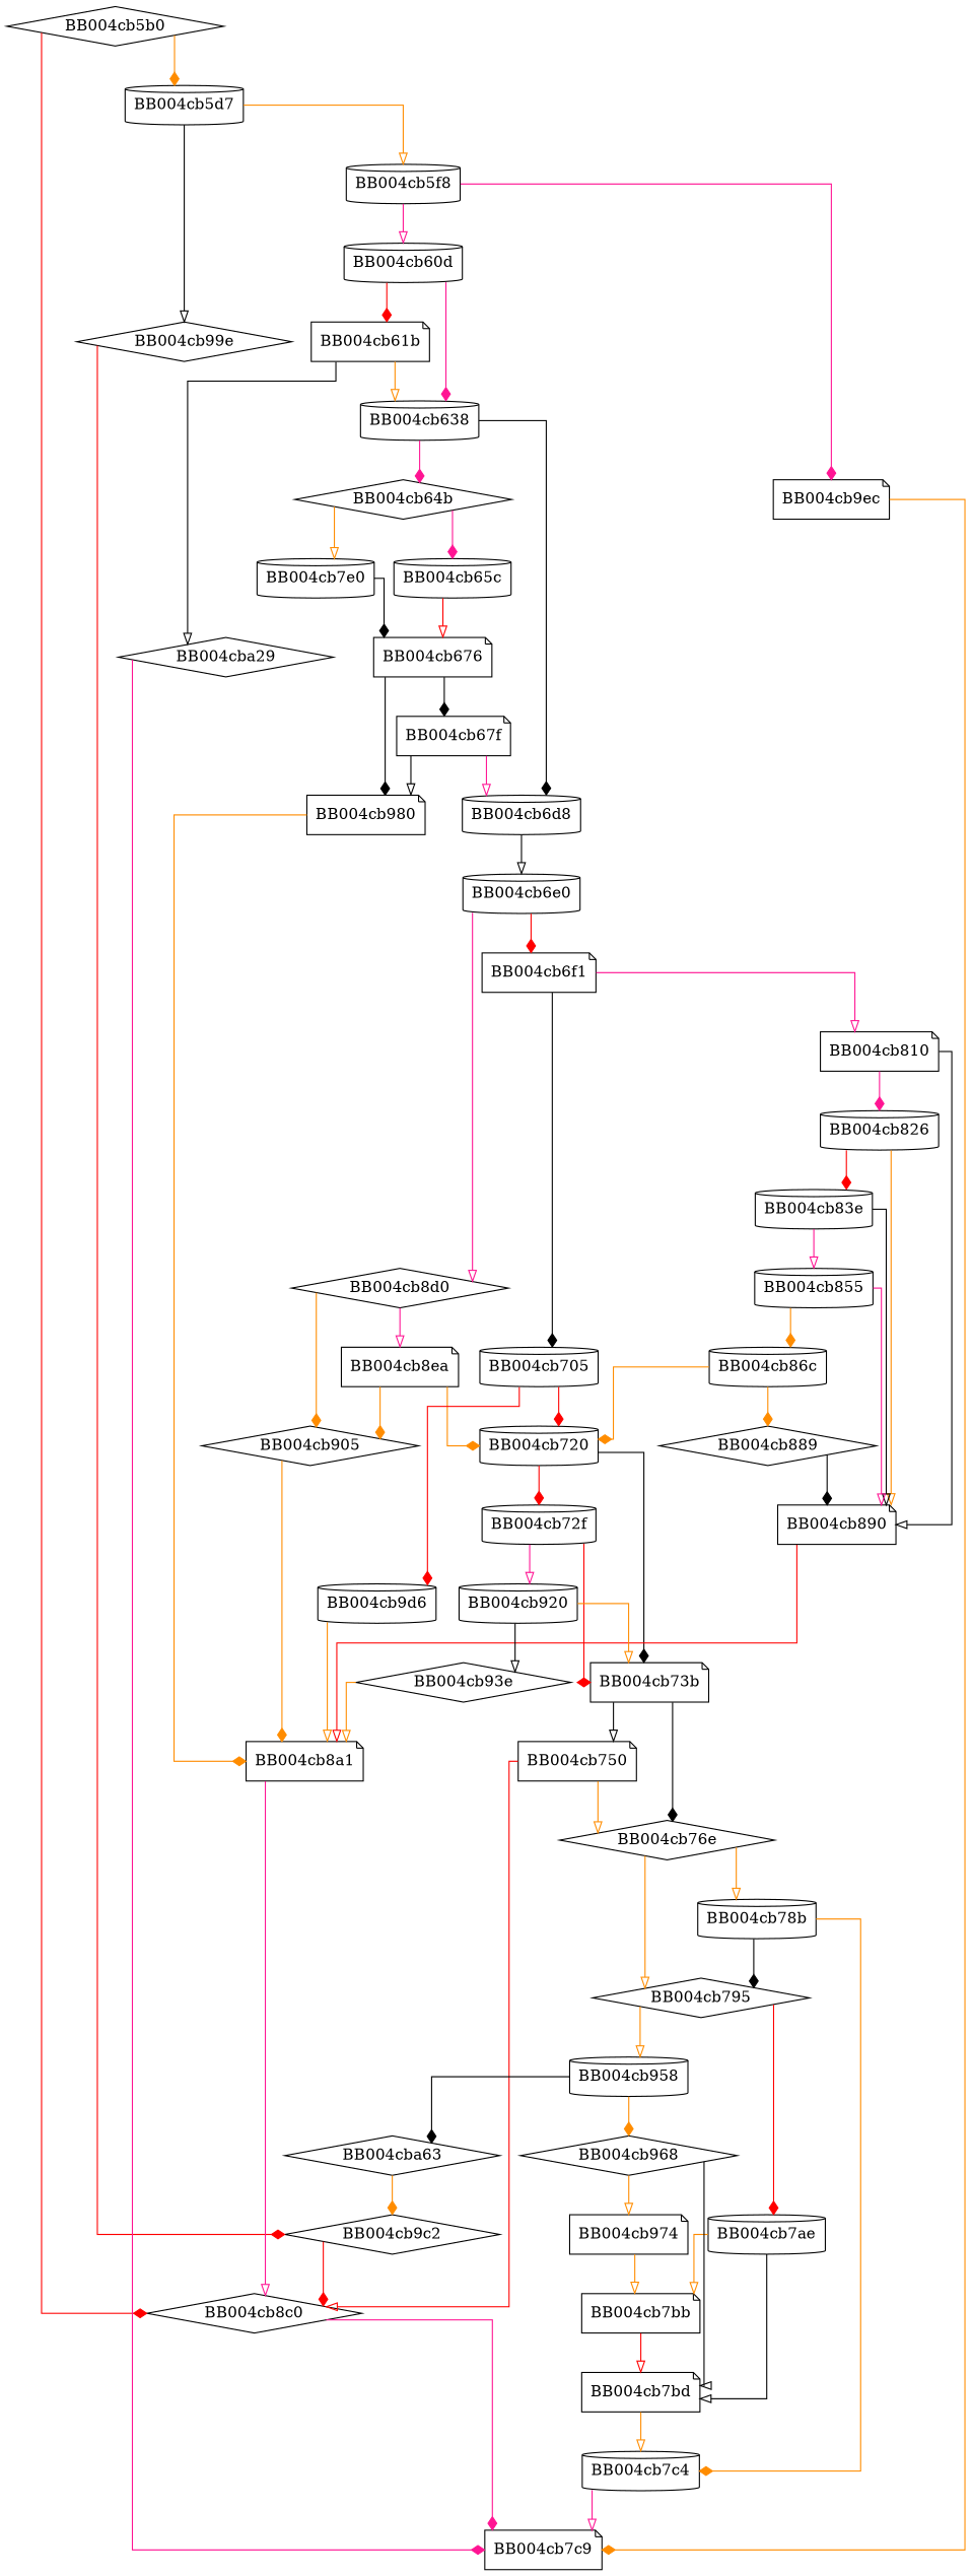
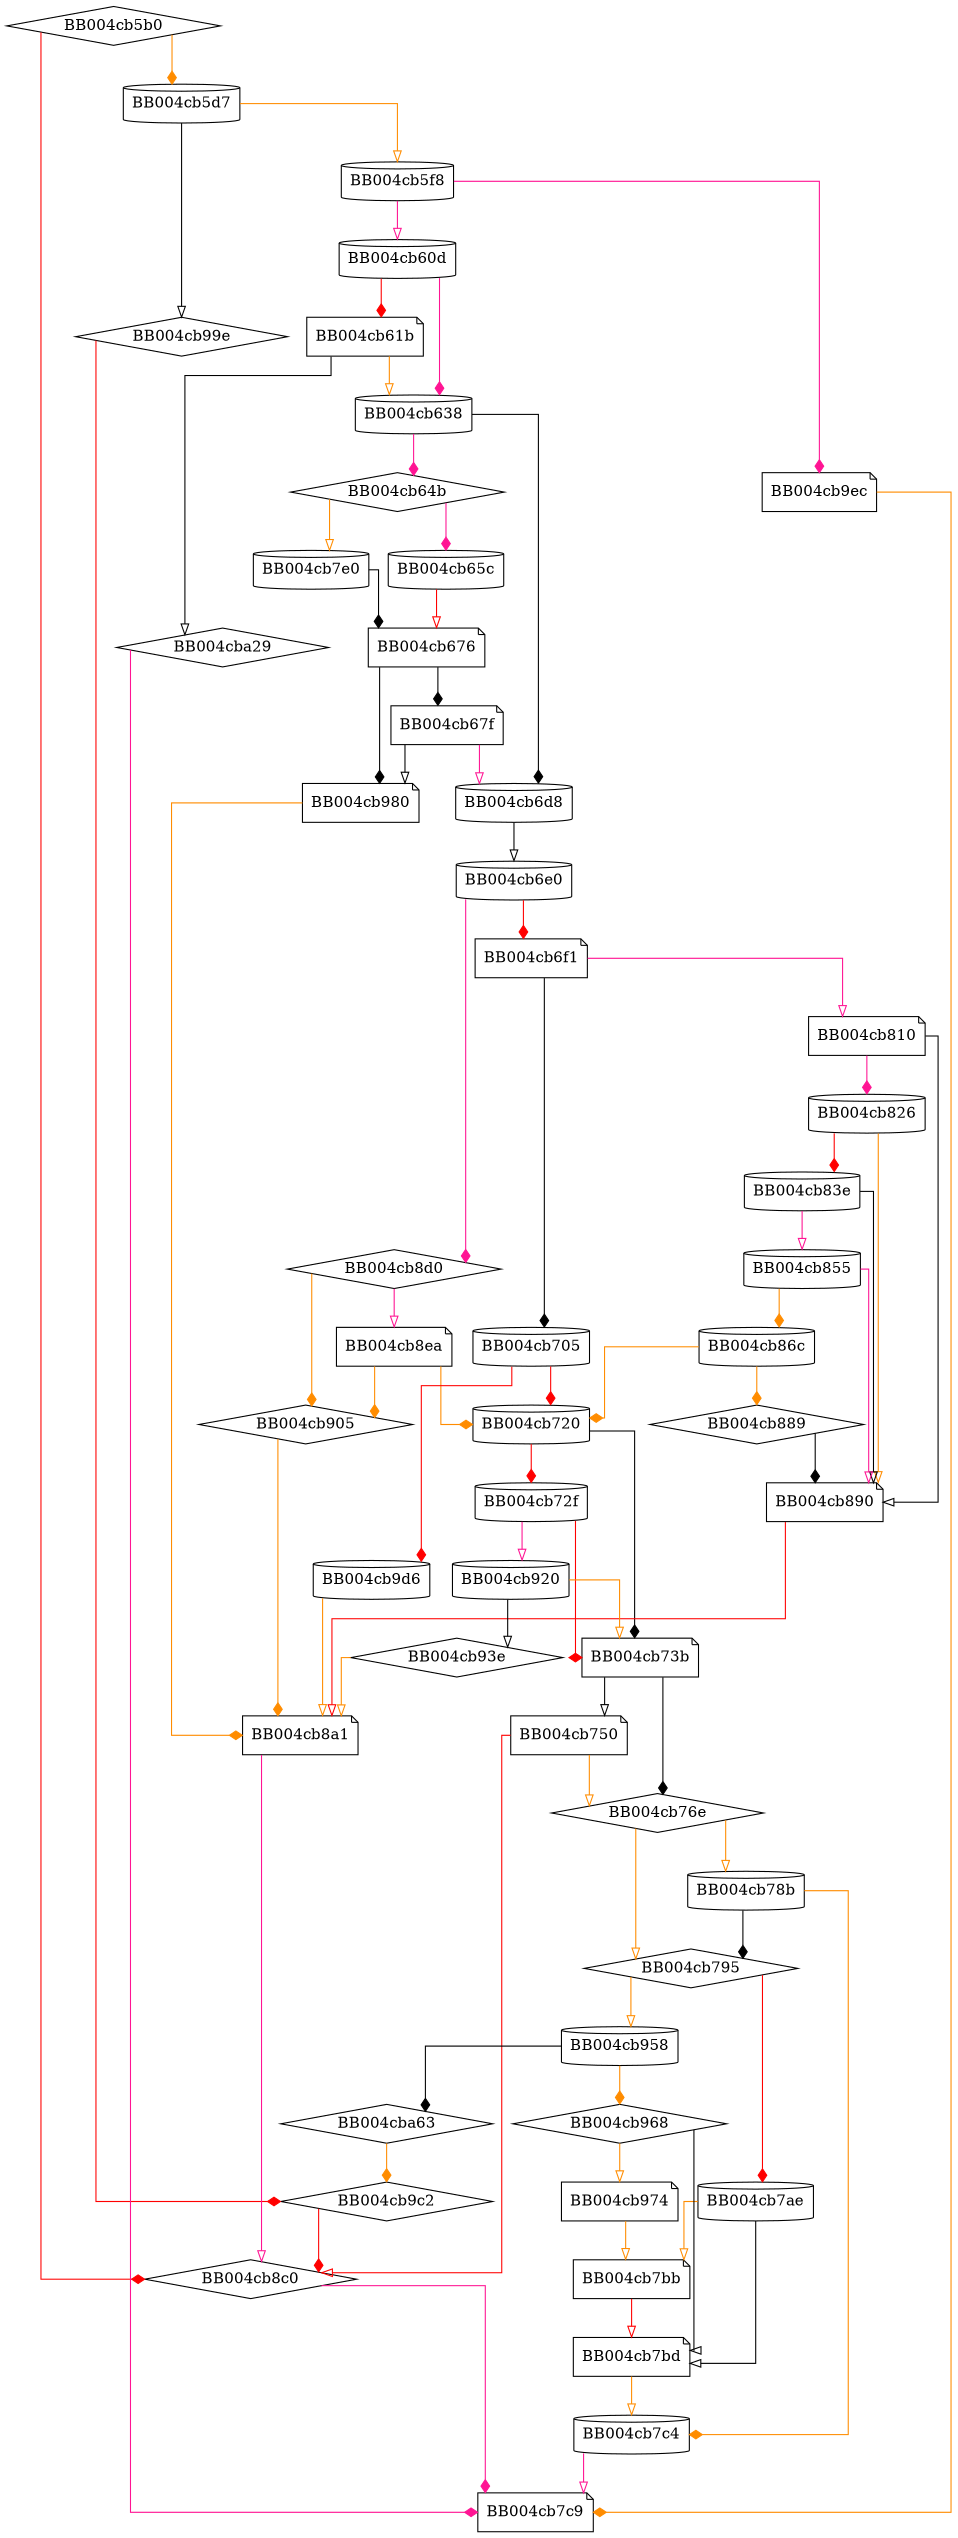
  digraph {
    splines=ortho
    node [shape=cylinder]
    edge [arrowhead=diamond color=darkorange]
    BB004cb5b0 [shape=diamond]
    BB004cb8c0 [shape=diamond]
    BB004cb5d7
    BB004cb7c9 [shape=note]
    BB004cb99e [shape=diamond]
    BB004cb5f8
    BB004cb9c2 [shape=diamond]
    BB004cb9ec [shape=note]
    BB004cb60d
    BB004cb638
    BB004cb61b [shape=note]
    BB004cb64b [shape=diamond]
    BB004cb6d8
    BB004cba29 [shape=diamond]
    BB004cb8d0 [shape=diamond]
    BB004cb6e0
    BB004cb6f1 [shape=note]
    BB004cb7e0
    BB004cb65c
    BB004cb905 [shape=diamond]
    BB004cb8ea [shape=note]
    BB004cb810 [shape=note]
    BB004cb705
    BB004cb676 [shape=note]
    BB004cb980 [shape=note]
    BB004cb67f [shape=note]
    BB004cb8a1 [shape=note]
    BB004cb720
    BB004cb890 [shape=note]
    BB004cb826
    BB004cb9d6
    BB004cb83e
    BB004cb73b [shape=note]
    BB004cb72f
    BB004cb76e [shape=diamond]
    BB004cb750 [shape=note]
    BB004cb920
    BB004cb795 [shape=diamond]
    BB004cb78b
    BB004cb93e [shape=diamond]
    BB004cb958
    BB004cb7ae
    BB004cb7c4
    BB004cba63 [shape=diamond]
    BB004cb968 [shape=diamond]
    BB004cb7bd [shape=note]
    BB004cb7bb [shape=note]
    BB004cb974 [shape=note]
    BB004cb855
    BB004cb86c
    BB004cb889 [shape=diamond]
    BB004cb5b0 -> BB004cb8c0 [color=red]
    BB004cb5b0 -> BB004cb5d7
    BB004cb8c0 -> BB004cb7c9 [color=deeppink]
    BB004cb5d7 -> BB004cb99e [arrowhead=onormal color=black]
    BB004cb5d7 -> BB004cb5f8 [arrowhead=onormal]
    BB004cb99e -> BB004cb9c2 [color=red]
    BB004cb5f8 -> BB004cb9ec [color=deeppink]
    BB004cb5f8 -> BB004cb60d [arrowhead=onormal color=deeppink]
    BB004cb9c2 -> BB004cb8c0 [color=red]
    BB004cb9ec -> BB004cb7c9
    BB004cb60d -> BB004cb638 [color=deeppink]
    BB004cb60d -> BB004cb61b [color=red]
    BB004cb638 -> BB004cb64b [color=deeppink]
    BB004cb638 -> BB004cb6d8 [color=black]
    BB004cb61b -> BB004cb638 [arrowhead=onormal]
    BB004cb61b -> BB004cba29 [arrowhead=onormal color=black]
    BB004cb64b -> BB004cb7e0 [arrowhead=onormal]
    BB004cb64b -> BB004cb65c [color=deeppink]
    BB004cb6d8 -> BB004cb6e0 [arrowhead=onormal color=black]
    BB004cba29 -> BB004cb7c9 [color=deeppink]
    BB004cb8d0 -> BB004cb905
    BB004cb8d0 -> BB004cb8ea [arrowhead=onormal color=deeppink]
-   BB004cb6e0 -> BB004cb8d0 [arrowhead=onormal color=deeppink]
+   BB004cb6e0 -> BB004cb8d0 [color=deeppink]
    BB004cb6e0 -> BB004cb6f1 [color=red]
    BB004cb6f1 -> BB004cb810 [arrowhead=onormal color=deeppink]
    BB004cb6f1 -> BB004cb705 [color=black]
    BB004cb7e0 -> BB004cb676 [color=black]
    BB004cb65c -> BB004cb676 [arrowhead=onormal color=red]
    BB004cb905 -> BB004cb8a1
    BB004cb8ea -> BB004cb905
    BB004cb8ea -> BB004cb720
    BB004cb810 -> BB004cb890 [arrowhead=onormal color=black]
    BB004cb810 -> BB004cb826 [color=deeppink]
    BB004cb705 -> BB004cb720 [color=red]
    BB004cb705 -> BB004cb9d6 [color=red]
    BB004cb676 -> BB004cb980 [color=black]
    BB004cb676 -> BB004cb67f [color=black]
    BB004cb980 -> BB004cb8a1
    BB004cb67f -> BB004cb6d8 [arrowhead=onormal color=deeppink]
    BB004cb67f -> BB004cb980 [arrowhead=onormal color=black]
    BB004cb8a1 -> BB004cb8c0 [arrowhead=onormal color=deeppink]
    BB004cb720 -> BB004cb73b [color=black]
    BB004cb720 -> BB004cb72f [color=red]
    BB004cb890 -> BB004cb8a1 [arrowhead=onormal color=red]
    BB004cb826 -> BB004cb890 [arrowhead=onormal]
    BB004cb826 -> BB004cb83e [color=red]
    BB004cb9d6 -> BB004cb8a1 [arrowhead=onormal]
    BB004cb83e -> BB004cb890 [arrowhead=onormal color=black]
    BB004cb83e -> BB004cb855 [arrowhead=onormal color=deeppink]
    BB004cb73b -> BB004cb76e [color=black]
    BB004cb73b -> BB004cb750 [arrowhead=onormal color=black]
    BB004cb72f -> BB004cb73b [color=red]
    BB004cb72f -> BB004cb920 [arrowhead=onormal color=deeppink]
    BB004cb76e -> BB004cb795 [arrowhead=onormal]
    BB004cb76e -> BB004cb78b [arrowhead=onormal]
    BB004cb750 -> BB004cb8c0 [arrowhead=onormal color=red]
    BB004cb750 -> BB004cb76e [arrowhead=onormal]
    BB004cb920 -> BB004cb73b [arrowhead=onormal]
    BB004cb920 -> BB004cb93e [arrowhead=onormal color=black]
    BB004cb795 -> BB004cb958 [arrowhead=onormal]
    BB004cb795 -> BB004cb7ae [color=red]
    BB004cb78b -> BB004cb795 [color=black]
    BB004cb78b -> BB004cb7c4
    BB004cb93e -> BB004cb8a1 [arrowhead=onormal]
    BB004cb958 -> BB004cba63 [color=black]
    BB004cb958 -> BB004cb968
    BB004cb7ae -> BB004cb7bd [arrowhead=onormal color=black]
    BB004cb7ae -> BB004cb7bb [arrowhead=onormal]
    BB004cb7c4 -> BB004cb7c9 [arrowhead=onormal color=deeppink]
    BB004cba63 -> BB004cb9c2
    BB004cb968 -> BB004cb7bd [arrowhead=onormal color=black]
    BB004cb968 -> BB004cb974 [arrowhead=onormal]
    BB004cb7bd -> BB004cb7c4 [arrowhead=onormal]
    BB004cb7bb -> BB004cb7bd [arrowhead=onormal color=red]
    BB004cb974 -> BB004cb7bb [arrowhead=onormal]
    BB004cb855 -> BB004cb890 [arrowhead=onormal color=deeppink]
    BB004cb855 -> BB004cb86c
    BB004cb86c -> BB004cb720
    BB004cb86c -> BB004cb889
    BB004cb889 -> BB004cb890 [color=black]
  }
